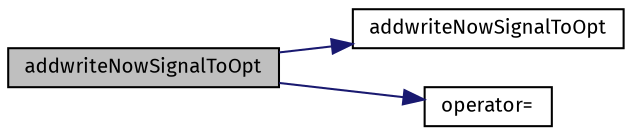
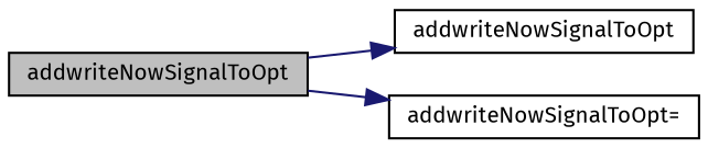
  digraph {
    rankdir=LR
    fontname="Fira Sans"
    node [color=black fontname="Fira Sans" fontsize=10 shape=record]
    edge [color=midnightblue fontname="Fira Sans" fontsize=10 labelfontname=Helvetica labelfontsize=10 style=solid]
    n1 [fillcolor=grey75 fontcolor=black height=0.2 label=addwriteNowSignalToOpt style=filled width=0.4]
    n2 [height=0.2 label=addwriteNowSignalToOpt width=0.4]
-   n3 [height=0.2 label="operator=" width=0.4]
+   n3 [height=0.2 label="addwriteNowSignalToOpt=" width=0.4]
    n1 -> n2
    n1 -> n3
  }
